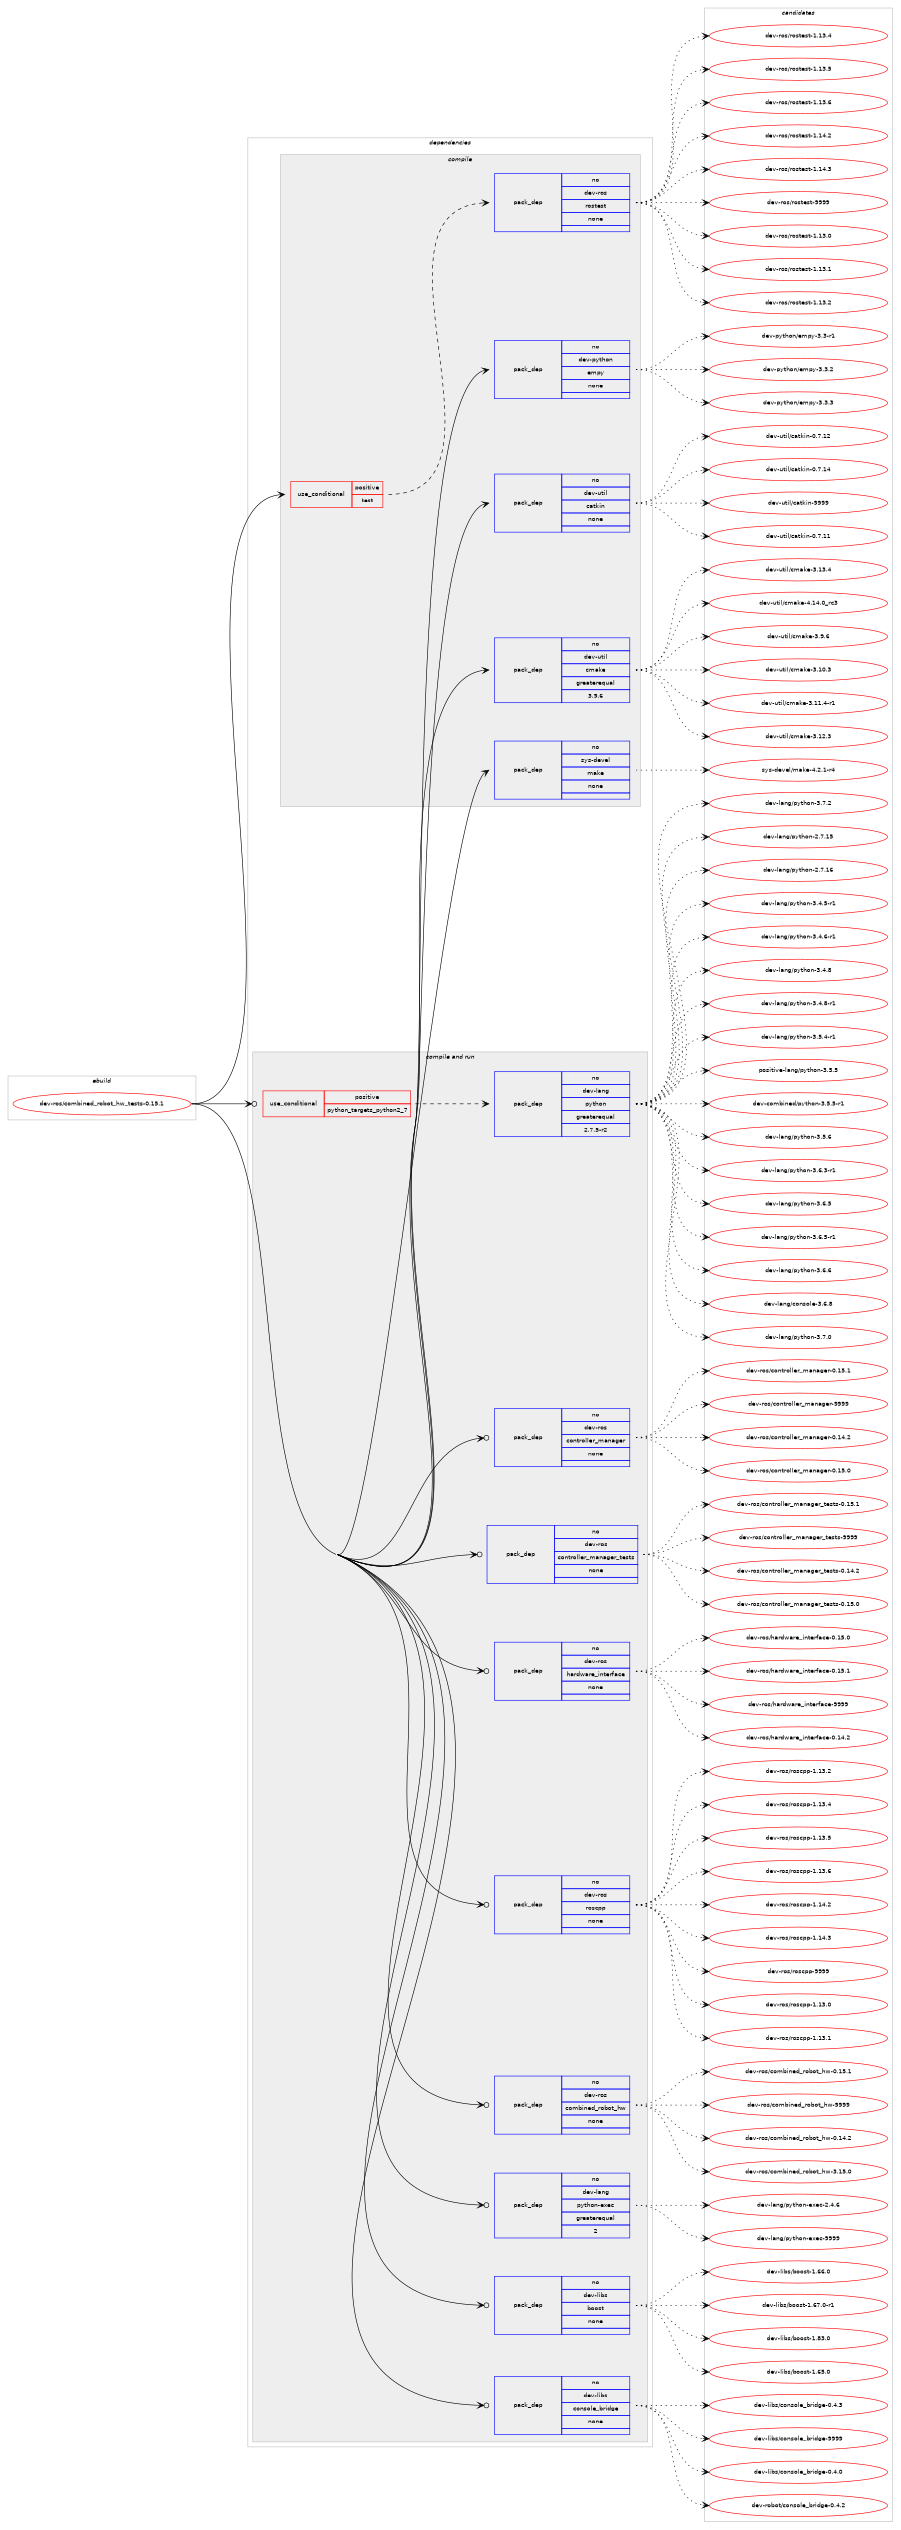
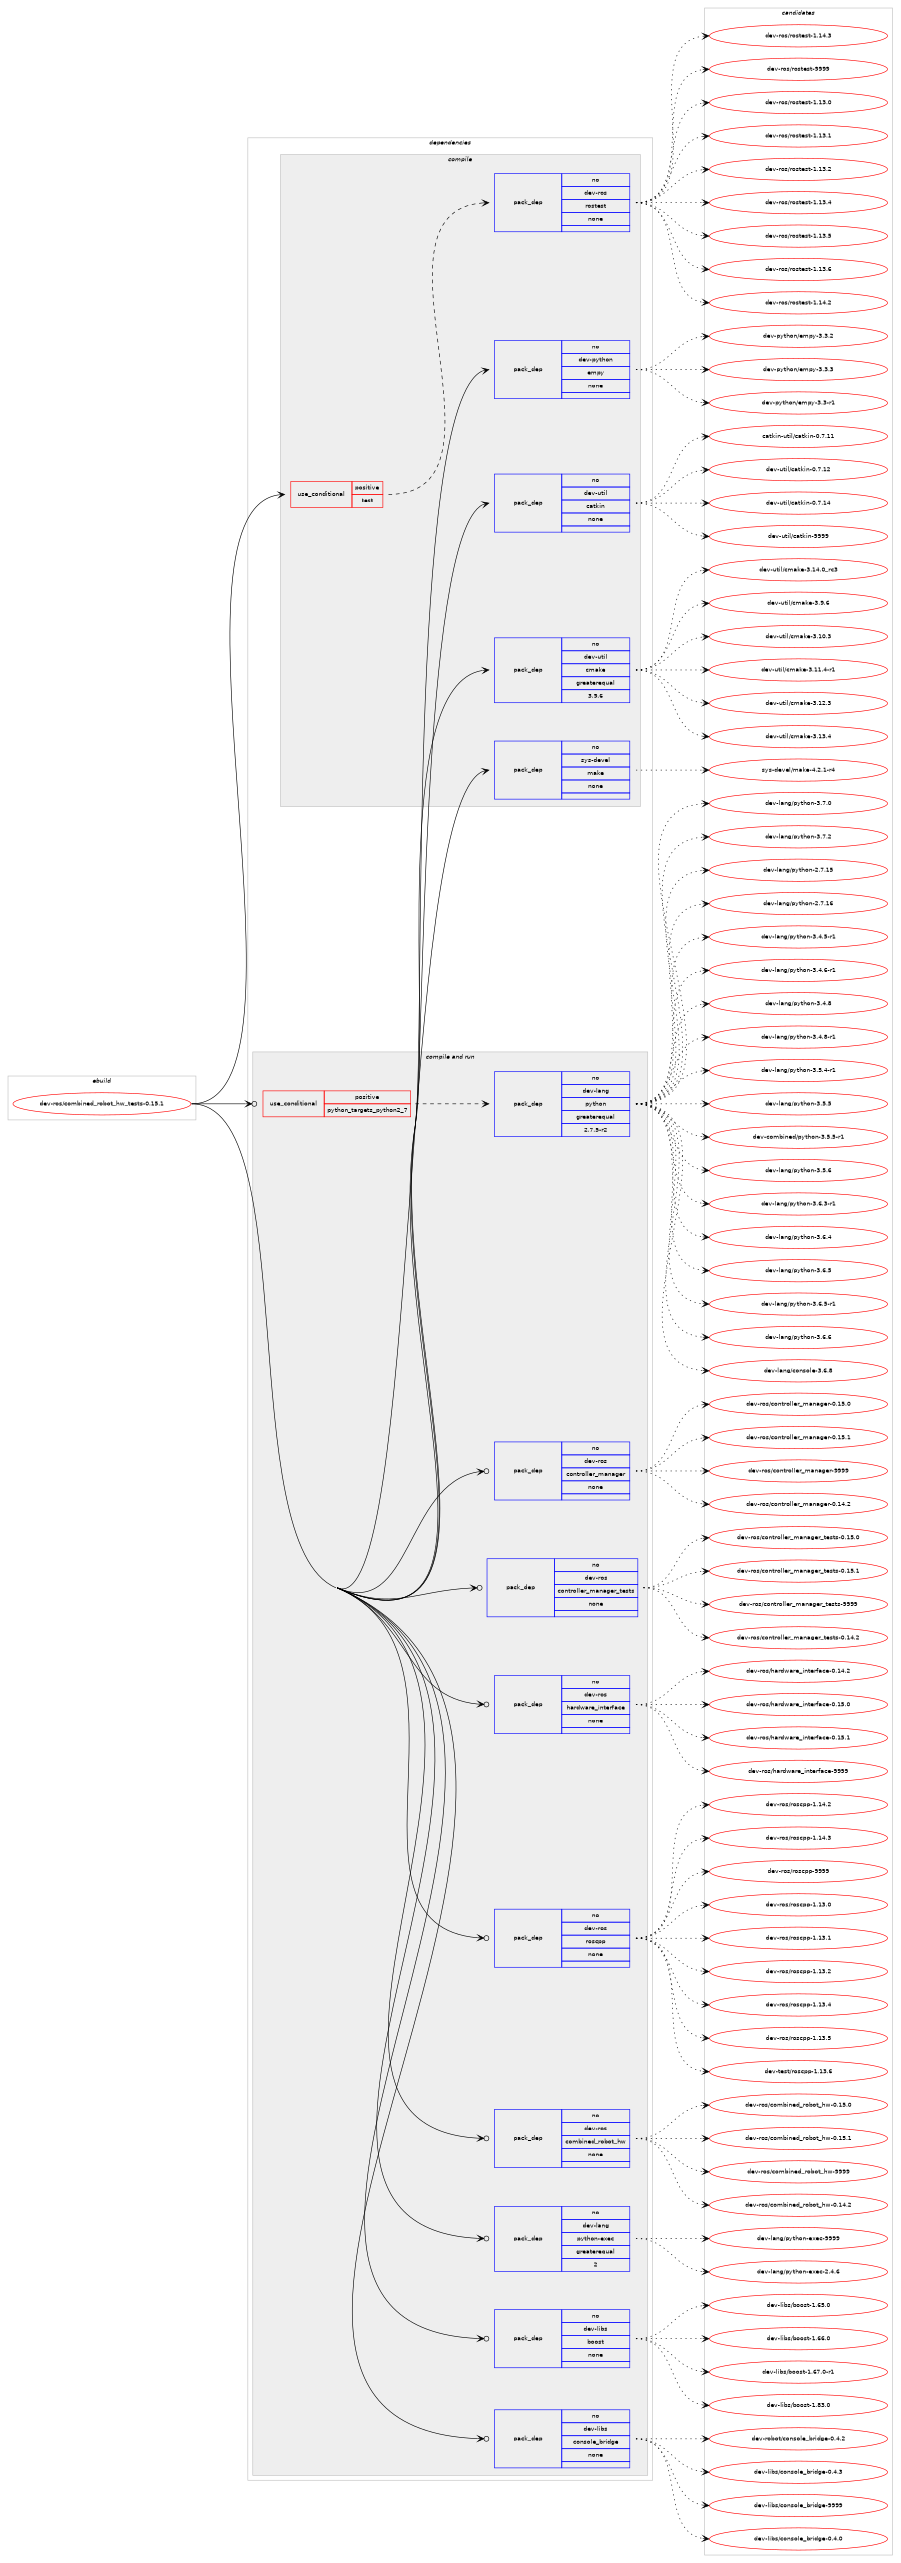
  digraph {
    compound=true
    concentrate=true
    fontname=Helvetica
    fontsize=10
    newrank=true
    rankdir=LR
    ranksep=1.5
    node [color=red fontname=Helvetica fontsize=10]
    edge [arrowhead=vee headport=w style=dotted tailport=e weight=100]
    n1 [label="dev-ros/combined_robot_hw_tests-0.15.1" width=4]
    n2 [color=blue label=<<TABLE BORDER="0" CELLBORDER="1" CELLSPACING="0" CELLPADDING="4" WIDTH="220"><TR><TD ROWSPAN="6" CELLPADDING="30">pack_dep</TD></TR><TR><TD WIDTH="110">no</TD></TR><TR><TD>dev-ros</TD></TR><TR><TD>rostest</TD></TR><TR><TD>none</TD></TR><TR><TD></TD></TR></TABLE>> shape=none]
    n3 [label=<<TABLE BORDER="0" CELLBORDER="1" CELLSPACING="0" CELLPADDING="4"><TR><TD ROWSPAN="3" CELLPADDING="10">use_conditional</TD></TR><TR><TD>positive</TD></TR><TR><TD>test</TD></TR></TABLE>> shape=none]
    n4 [color=blue label=<<TABLE BORDER="0" CELLBORDER="1" CELLSPACING="0" CELLPADDING="4" WIDTH="220"><TR><TD ROWSPAN="6" CELLPADDING="30">pack_dep</TD></TR><TR><TD WIDTH="110">no</TD></TR><TR><TD>dev-python</TD></TR><TR><TD>empy</TD></TR><TR><TD>none</TD></TR><TR><TD></TD></TR></TABLE>> shape=none]
    n5 [color=blue label=<<TABLE BORDER="0" CELLBORDER="1" CELLSPACING="0" CELLPADDING="4" WIDTH="220"><TR><TD ROWSPAN="6" CELLPADDING="30">pack_dep</TD></TR><TR><TD WIDTH="110">no</TD></TR><TR><TD>dev-util</TD></TR><TR><TD>catkin</TD></TR><TR><TD>none</TD></TR><TR><TD></TD></TR></TABLE>> shape=none]
    n6 [color=blue label=<<TABLE BORDER="0" CELLBORDER="1" CELLSPACING="0" CELLPADDING="4" WIDTH="220"><TR><TD ROWSPAN="6" CELLPADDING="30">pack_dep</TD></TR><TR><TD WIDTH="110">no</TD></TR><TR><TD>dev-util</TD></TR><TR><TD>cmake</TD></TR><TR><TD>greaterequal</TD></TR><TR><TD>3.9.6</TD></TR></TABLE>> shape=none]
    n7 [color=blue label=<<TABLE BORDER="0" CELLBORDER="1" CELLSPACING="0" CELLPADDING="4" WIDTH="220"><TR><TD ROWSPAN="6" CELLPADDING="30">pack_dep</TD></TR><TR><TD WIDTH="110">no</TD></TR><TR><TD>sys-devel</TD></TR><TR><TD>make</TD></TR><TR><TD>none</TD></TR><TR><TD></TD></TR></TABLE>> shape=none]
    n8 [color=blue label=<<TABLE BORDER="0" CELLBORDER="1" CELLSPACING="0" CELLPADDING="4" WIDTH="220"><TR><TD ROWSPAN="6" CELLPADDING="30">pack_dep</TD></TR><TR><TD WIDTH="110">no</TD></TR><TR><TD>dev-ros</TD></TR><TR><TD>combined_robot_hw</TD></TR><TR><TD>none</TD></TR><TR><TD></TD></TR></TABLE>> shape=none]
    n9 [color=blue label=<<TABLE BORDER="0" CELLBORDER="1" CELLSPACING="0" CELLPADDING="4" WIDTH="220"><TR><TD ROWSPAN="6" CELLPADDING="30">pack_dep</TD></TR><TR><TD WIDTH="110">no</TD></TR><TR><TD>dev-lang</TD></TR><TR><TD>python</TD></TR><TR><TD>greaterequal</TD></TR><TR><TD>2.7.5-r2</TD></TR></TABLE>> shape=none]
    n10 [label=<<TABLE BORDER="0" CELLBORDER="1" CELLSPACING="0" CELLPADDING="4"><TR><TD ROWSPAN="3" CELLPADDING="10">use_conditional</TD></TR><TR><TD>positive</TD></TR><TR><TD>python_targets_python2_7</TD></TR></TABLE>> shape=none]
    n11 [color=blue label=<<TABLE BORDER="0" CELLBORDER="1" CELLSPACING="0" CELLPADDING="4" WIDTH="220"><TR><TD ROWSPAN="6" CELLPADDING="30">pack_dep</TD></TR><TR><TD WIDTH="110">no</TD></TR><TR><TD>dev-lang</TD></TR><TR><TD>python-exec</TD></TR><TR><TD>greaterequal</TD></TR><TR><TD>2</TD></TR></TABLE>> shape=none]
    n12 [color=blue label=<<TABLE BORDER="0" CELLBORDER="1" CELLSPACING="0" CELLPADDING="4" WIDTH="220"><TR><TD ROWSPAN="6" CELLPADDING="30">pack_dep</TD></TR><TR><TD WIDTH="110">no</TD></TR><TR><TD>dev-libs</TD></TR><TR><TD>boost</TD></TR><TR><TD>none</TD></TR><TR><TD></TD></TR></TABLE>> shape=none]
    n13 [color=blue label=<<TABLE BORDER="0" CELLBORDER="1" CELLSPACING="0" CELLPADDING="4" WIDTH="220"><TR><TD ROWSPAN="6" CELLPADDING="30">pack_dep</TD></TR><TR><TD WIDTH="110">no</TD></TR><TR><TD>dev-libs</TD></TR><TR><TD>console_bridge</TD></TR><TR><TD>none</TD></TR><TR><TD></TD></TR></TABLE>> shape=none]
    n14 [color=blue label=<<TABLE BORDER="0" CELLBORDER="1" CELLSPACING="0" CELLPADDING="4" WIDTH="220"><TR><TD ROWSPAN="6" CELLPADDING="30">pack_dep</TD></TR><TR><TD WIDTH="110">no</TD></TR><TR><TD>dev-ros</TD></TR><TR><TD>controller_manager</TD></TR><TR><TD>none</TD></TR><TR><TD></TD></TR></TABLE>> shape=none]
    n15 [color=blue label=<<TABLE BORDER="0" CELLBORDER="1" CELLSPACING="0" CELLPADDING="4" WIDTH="220"><TR><TD ROWSPAN="6" CELLPADDING="30">pack_dep</TD></TR><TR><TD WIDTH="110">no</TD></TR><TR><TD>dev-ros</TD></TR><TR><TD>controller_manager_tests</TD></TR><TR><TD>none</TD></TR><TR><TD></TD></TR></TABLE>> shape=none]
    n16 [color=blue label=<<TABLE BORDER="0" CELLBORDER="1" CELLSPACING="0" CELLPADDING="4" WIDTH="220"><TR><TD ROWSPAN="6" CELLPADDING="30">pack_dep</TD></TR><TR><TD WIDTH="110">no</TD></TR><TR><TD>dev-ros</TD></TR><TR><TD>hardware_interface</TD></TR><TR><TD>none</TD></TR><TR><TD></TD></TR></TABLE>> shape=none]
    n17 [color=blue label=<<TABLE BORDER="0" CELLBORDER="1" CELLSPACING="0" CELLPADDING="4" WIDTH="220"><TR><TD ROWSPAN="6" CELLPADDING="30">pack_dep</TD></TR><TR><TD WIDTH="110">no</TD></TR><TR><TD>dev-ros</TD></TR><TR><TD>roscpp</TD></TR><TR><TD>none</TD></TR><TR><TD></TD></TR></TABLE>> shape=none]
    n18 [label="dev-ros/rostest-1.13.0" width=4]
    n19 [label="dev-ros/rostest-1.13.1" width=4]
    n20 [label="dev-ros/rostest-1.13.2" width=4]
    n21 [label="dev-ros/rostest-1.13.4" width=4]
    n22 [label="dev-ros/rostest-1.13.5" width=4]
    n23 [label="dev-ros/rostest-1.13.6" width=4]
    n24 [label="dev-ros/rostest-1.14.2" width=4]
    n25 [label="dev-ros/rostest-1.14.3" width=4]
    n26 [label="dev-ros/rostest-9999" width=4]
    n27 [label="dev-python/empy-3.3-r1" width=4]
    n28 [label="dev-python/empy-3.3.2" width=4]
    n29 [label="dev-python/empy-3.3.3" width=4]
-   n30 [label="dev-util/catkin-0.7.11" width=4]
+   n30 [label="catkin-util/catkin-0.7.11" width=4]
    n31 [label="dev-util/catkin-0.7.12" width=4]
    n32 [label="dev-util/catkin-0.7.14" width=4]
    n33 [label="dev-util/catkin-9999" width=4]
    n34 [label="dev-util/cmake-3.10.3" width=4]
    n35 [label="dev-util/cmake-3.11.4-r1" width=4]
    n36 [label="dev-util/cmake-3.12.3" width=4]
    n37 [label="dev-util/cmake-3.13.4" width=4]
-   n38 [label="dev-util/cmake-4.14.0_rc3" width=4]
+   n38 [label="dev-util/cmake-3.14.0_rc3" width=4]
    n39 [label="dev-util/cmake-3.9.6" width=4]
    n40 [label="sys-devel/make-4.2.1-r4" width=4]
    n41 [label="dev-lang/python-2.7.15" width=4]
    n42 [label="dev-lang/python-2.7.16" width=4]
    n43 [label="dev-lang/python-3.4.5-r1" width=4]
    n44 [label="dev-lang/python-3.4.6-r1" width=4]
    n45 [label="dev-lang/python-3.4.8" width=4]
    n46 [label="dev-lang/python-3.4.8-r1" width=4]
    n47 [label="dev-lang/python-3.5.4-r1" width=4]
-   n48 [label="positive-lang/python-3.5.5" width=4]
+   n48 [label="dev-lang/python-3.5.5" width=4]
    n49 [label="dev-combined/python-3.5.5-r1" width=4]
    n50 [label="dev-lang/python-3.5.6" width=4]
    n51 [label="dev-lang/python-3.6.3-r1" width=4]
+   n52 [label="dev-lang/python-3.6.4" width=4]
    n53 [label="dev-lang/python-3.6.5" width=4]
    n54 [label="dev-lang/python-3.6.5-r1" width=4]
    n55 [label="dev-lang/python-3.6.6" width=4]
    n56 [label="dev-lang/console-3.6.8" width=4]
    n57 [label="dev-lang/python-3.7.0" width=4]
    n58 [label="dev-lang/python-3.7.2" width=4]
    n59 [label="dev-lang/python-exec-2.4.6" width=4]
    n60 [label="dev-lang/python-exec-9999" width=4]
    n61 [label="dev-libs/boost-1.83.0" width=4]
    n62 [label="dev-libs/boost-1.65.0" width=4]
    n63 [label="dev-libs/boost-1.66.0" width=4]
    n64 [label="dev-libs/boost-1.67.0-r1" width=4]
    n65 [label="dev-libs/console_bridge-0.4.0" width=4]
    n66 [label="dev-robot/console_bridge-0.4.2" width=4]
    n67 [label="dev-libs/console_bridge-0.4.3" width=4]
    n68 [label="dev-libs/console_bridge-9999" width=4]
    n69 [label="dev-ros/combined_robot_hw-0.14.2" width=4]
-   n70 [label="dev-ros/combined_robot_hw-3.15.0" width=4]
+   n70 [label="dev-ros/combined_robot_hw-0.15.0" width=4]
    n71 [label="dev-ros/combined_robot_hw-0.15.1" width=4]
    n72 [label="dev-ros/combined_robot_hw-9999" width=4]
    n73 [label="dev-ros/controller_manager-0.14.2" width=4]
    n74 [label="dev-ros/controller_manager-0.15.0" width=4]
    n75 [label="dev-ros/controller_manager-0.15.1" width=4]
    n76 [label="dev-ros/controller_manager-9999" width=4]
    n77 [label="dev-ros/controller_manager_tests-0.14.2" width=4]
    n78 [label="dev-ros/controller_manager_tests-0.15.0" width=4]
    n79 [label="dev-ros/controller_manager_tests-0.15.1" width=4]
    n80 [label="dev-ros/controller_manager_tests-9999" width=4]
    n81 [label="dev-ros/hardware_interface-0.14.2" width=4]
    n82 [label="dev-ros/hardware_interface-0.15.0" width=4]
    n83 [label="dev-ros/hardware_interface-0.15.1" width=4]
    n84 [label="dev-ros/hardware_interface-9999" width=4]
    n85 [label="dev-ros/roscpp-1.13.0" width=4]
    n86 [label="dev-ros/roscpp-1.13.1" width=4]
    n87 [label="dev-ros/roscpp-1.13.2" width=4]
    n88 [label="dev-ros/roscpp-1.13.4" width=4]
    n89 [label="dev-ros/roscpp-1.13.5" width=4]
-   n90 [label="dev-ros/roscpp-1.13.6" width=4]
+   n90 [label="dev-test/roscpp-1.13.6" width=4]
    n91 [label="dev-ros/roscpp-1.14.2" width=4]
    n92 [label="dev-ros/roscpp-1.14.3" width=4]
    n93 [label="dev-ros/roscpp-9999" width=4]
    subgraph cluster_1 {
      color=gray
      label=<<i>ebuild</i>>
      rank=same
      n1
    }
    subgraph cluster_2 {
      color=gray
      label=<<i>dependencies</i>>
      subgraph cluster_3 {
        color=gray
        fillcolor="#eeeeee"
        label=<<i>compile</i>>
        style=filled
        subgraph sub_4 {
          color=gray
          fillcolor="#eeeeee"
          label=<<i>compile</i>>
          style=filled
          n3
          subgraph sub_5 {
            color=gray
            fillcolor="#eeeeee"
            label=<<i>compile</i>>
            style=filled
            n2
          }
        }
        subgraph sub_6 {
          color=gray
          fillcolor="#eeeeee"
          label=<<i>compile</i>>
          style=filled
          n4
        }
        subgraph sub_7 {
          color=gray
          fillcolor="#eeeeee"
          label=<<i>compile</i>>
          style=filled
          n5
        }
        subgraph sub_8 {
          color=gray
          fillcolor="#eeeeee"
          label=<<i>compile</i>>
          style=filled
          n6
        }
        subgraph sub_9 {
          color=gray
          fillcolor="#eeeeee"
          label=<<i>compile</i>>
          style=filled
          n7
        }
      }
      subgraph cluster_10 {
        color=gray
        fillcolor="#eeeeee"
        label=<<i>compile and run</i>>
        style=filled
        subgraph sub_11 {
          color=gray
          fillcolor="#eeeeee"
          label=<<i>compile and run</i>>
          style=filled
          n8
        }
        subgraph sub_12 {
          color=gray
          fillcolor="#eeeeee"
          label=<<i>compile and run</i>>
          style=filled
          n10
          subgraph sub_13 {
            color=gray
            fillcolor="#eeeeee"
            label=<<i>compile and run</i>>
            style=filled
            n9
          }
        }
        subgraph sub_14 {
          color=gray
          fillcolor="#eeeeee"
          label=<<i>compile and run</i>>
          style=filled
          n11
        }
        subgraph sub_15 {
          color=gray
          fillcolor="#eeeeee"
          label=<<i>compile and run</i>>
          style=filled
          n12
        }
        subgraph sub_16 {
          color=gray
          fillcolor="#eeeeee"
          label=<<i>compile and run</i>>
          style=filled
          n13
        }
        subgraph sub_17 {
          color=gray
          fillcolor="#eeeeee"
          label=<<i>compile and run</i>>
          style=filled
          n14
        }
        subgraph sub_18 {
          color=gray
          fillcolor="#eeeeee"
          label=<<i>compile and run</i>>
          style=filled
          n15
        }
        subgraph sub_19 {
          color=gray
          fillcolor="#eeeeee"
          label=<<i>compile and run</i>>
          style=filled
          n16
        }
        subgraph sub_20 {
          color=gray
          fillcolor="#eeeeee"
          label=<<i>compile and run</i>>
          style=filled
          n17
        }
      }
      subgraph cluster_21 {
        color=gray
        fillcolor="#eeeeee"
        label=<<i>run</i>>
        style=filled
      }
    }
    subgraph cluster_22 {
      color=gray
      label=<<i>candidates</i>>
      rank=same
      subgraph sub_23 {
        color=black
        label=<<i>candidates</i>>
        nodesep=1
        rank=same
        n18
        n19
        n20
        n21
        n22
        n23
        n24
        n25
        n26
      }
      subgraph sub_24 {
        color=black
        label=<<i>candidates</i>>
        nodesep=1
        rank=same
        n27
        n28
        n29
      }
      subgraph sub_25 {
        color=black
        label=<<i>candidates</i>>
        nodesep=1
        rank=same
        n30
        n31
        n32
        n33
      }
      subgraph sub_26 {
        color=black
        label=<<i>candidates</i>>
        nodesep=1
        rank=same
        n34
        n35
        n36
        n37
        n38
        n39
      }
      subgraph sub_27 {
        color=black
        label=<<i>candidates</i>>
        nodesep=1
        rank=same
        n40
      }
      subgraph sub_28 {
        color=black
        label=<<i>candidates</i>>
        nodesep=1
        rank=same
        n41
        n42
        n43
        n44
        n45
        n46
        n47
        n48
        n49
        n50
        n51
+       n52
        n53
        n54
        n55
        n56
        n57
        n58
      }
      subgraph sub_29 {
        color=black
        label=<<i>candidates</i>>
        nodesep=1
        rank=same
        n59
        n60
      }
      subgraph sub_30 {
        color=black
        label=<<i>candidates</i>>
        nodesep=1
        rank=same
        n61
        n62
        n63
        n64
      }
      subgraph sub_31 {
        color=black
        label=<<i>candidates</i>>
        nodesep=1
        rank=same
        n65
        n66
        n67
        n68
      }
      subgraph sub_32 {
        color=black
        label=<<i>candidates</i>>
        nodesep=1
        rank=same
        n69
        n70
        n71
        n72
      }
      subgraph sub_33 {
        color=black
        label=<<i>candidates</i>>
        nodesep=1
        rank=same
        n73
        n74
        n75
        n76
      }
      subgraph sub_34 {
        color=black
        label=<<i>candidates</i>>
        nodesep=1
        rank=same
        n77
        n78
        n79
        n80
      }
      subgraph sub_35 {
        color=black
        label=<<i>candidates</i>>
        nodesep=1
        rank=same
        n81
        n82
        n83
        n84
      }
      subgraph sub_36 {
        color=black
        label=<<i>candidates</i>>
        nodesep=1
        rank=same
        n85
        n86
        n87
        n88
        n89
        n90
        n91
        n92
        n93
      }
    }
    n1 -> n3 [style=solid weight=20]
    n1 -> n4 [style=solid weight=20]
    n1 -> n5 [style=solid weight=20]
    n1 -> n6 [style=solid weight=20]
    n1 -> n7 [style=solid weight=20]
    n1 -> n8 [arrowhead=odotvee style=solid weight=20]
    n1 -> n10 [arrowhead=odotvee style=solid weight=20]
    n1 -> n11 [arrowhead=odotvee style=solid weight=20]
    n1 -> n12 [arrowhead=odotvee style=solid weight=20]
    n1 -> n13 [arrowhead=odotvee style=solid weight=20]
    n1 -> n14 [arrowhead=odotvee style=solid weight=20]
    n1 -> n15 [arrowhead=odotvee style=solid weight=20]
    n1 -> n16 [arrowhead=odotvee style=solid weight=20]
    n1 -> n17 [arrowhead=odotvee style=solid weight=20]
    n2 -> n18
    n2 -> n19
    n2 -> n20
    n2 -> n21
    n2 -> n22
    n2 -> n23
    n2 -> n24
    n2 -> n25
    n2 -> n26
    n3 -> n2 [style=dashed weight=20]
    n4 -> n27
    n4 -> n28
    n4 -> n29
    n5 -> n30
    n5 -> n31
    n5 -> n32
    n5 -> n33
    n6 -> n34
    n6 -> n35
    n6 -> n36
    n6 -> n37
    n6 -> n38
    n6 -> n39
    n7 -> n40
    n8 -> n69
    n8 -> n70
    n8 -> n71
    n8 -> n72
    n9 -> n41
    n9 -> n42
    n9 -> n43
    n9 -> n44
    n9 -> n45
    n9 -> n46
    n9 -> n47
    n9 -> n48
    n9 -> n49
    n9 -> n50
    n9 -> n51
+   n9 -> n52
    n9 -> n53
    n9 -> n54
    n9 -> n55
    n9 -> n56
    n9 -> n57
    n9 -> n58
    n10 -> n9 [style=dashed weight=20]
    n11 -> n59
    n11 -> n60
    n12 -> n61
    n12 -> n62
    n12 -> n63
    n12 -> n64
    n13 -> n65
    n13 -> n66
    n13 -> n67
    n13 -> n68
    n14 -> n73
    n14 -> n74
    n14 -> n75
    n14 -> n76
    n15 -> n77
    n15 -> n78
    n15 -> n79
    n15 -> n80
    n16 -> n81
    n16 -> n82
    n16 -> n83
    n16 -> n84
    n17 -> n85
    n17 -> n86
    n17 -> n87
    n17 -> n88
    n17 -> n89
    n17 -> n90
    n17 -> n91
    n17 -> n92
    n17 -> n93
  }
